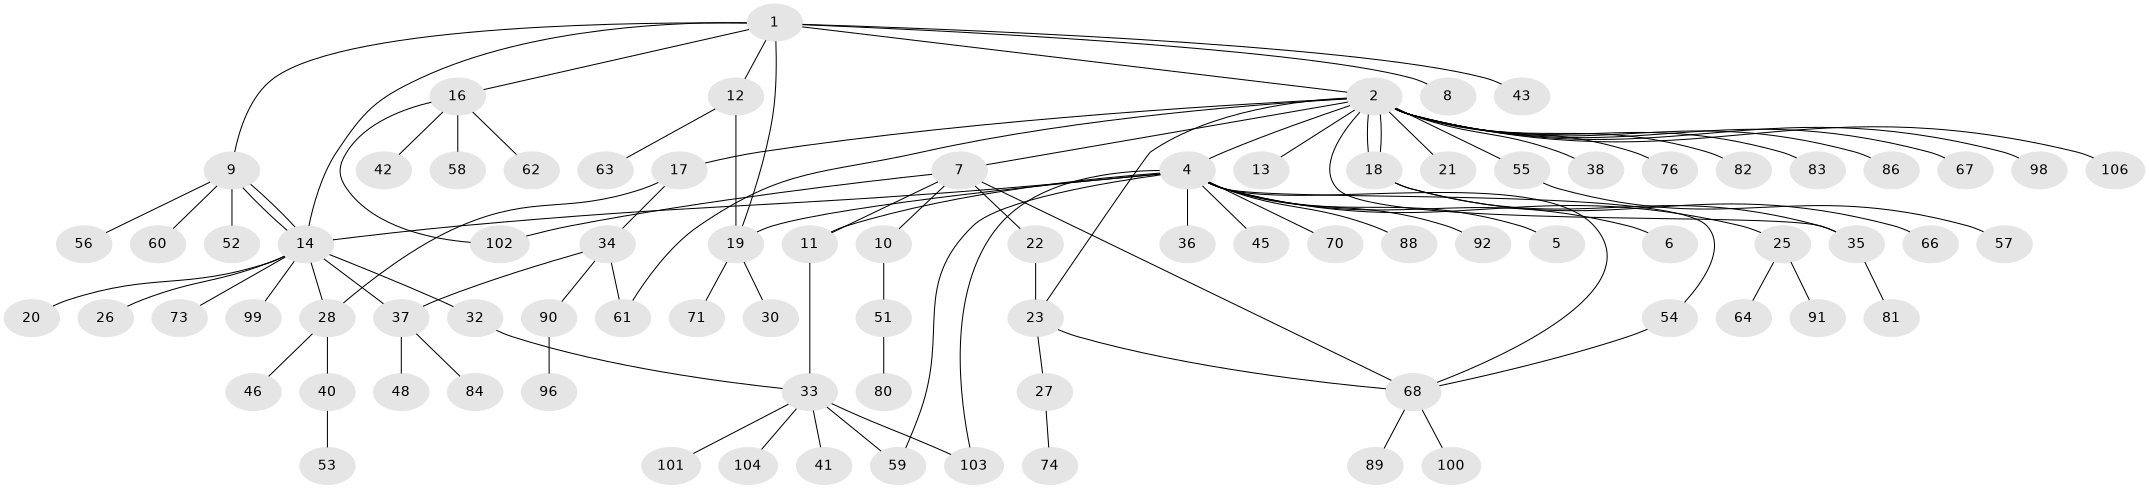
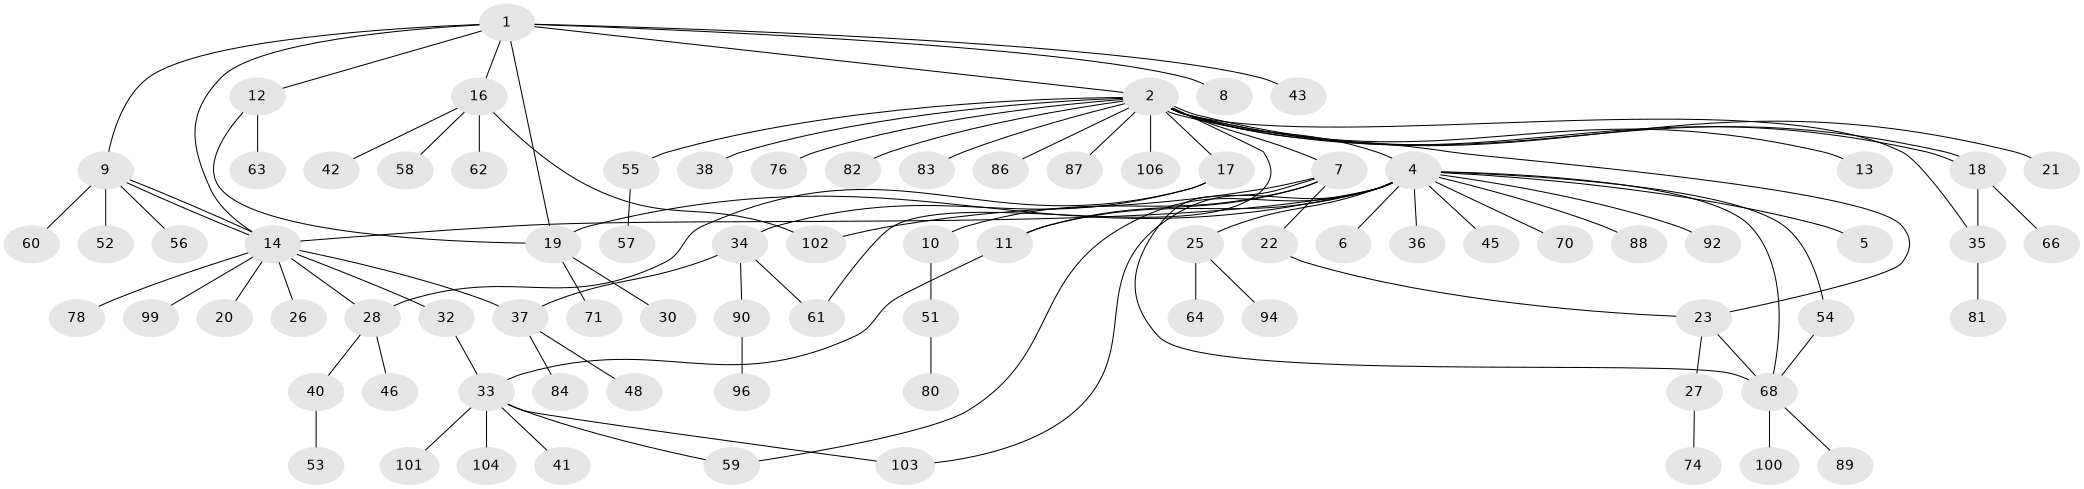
  graph {
    fontname="DejaVu Sans"
    node [color=gray90 fontname="DejaVu Sans" style=filled]
    edge [fontname="DejaVu Sans"]
    1 [super="+24"]
    2 [super="+3"]
    8
    9 [super="+75"]
    12 [super="+50"]
    14 [super="+95"]
    16 [super="+105"]
    19 [super="+93"]
    43
    4 [super="+65"]
    7 [super="+40"]
    13
    17 [super="+39"]
    18
    21
    23 [super="+69"]
    35 [super="+44"]
    38
    55
    61
    76
    82
    83
    86
-   87 [label=67]
-   98
+   87
    106
    52 [super="+73"]
    56
    60
    63
    20
    26
    28 [super="+29"]
    32
    37
-   78 [label=73]
+   78
    99
    102
    42
    58
    62
    30
    71
    5
    6
    11 [super="+77"]
    25 [super="+47"]
    36
    45
    54
    59 [super="+67"]
    68 [super="+85"]
    70
    88
    n56 [label=92]
    103
    10
    22
    34 [super="+79"]
    66
    27 [super="+31"]
    81
    57
    33 [super="+72"]
    64
-   91
+   91 [label=94]
    89
    100
    51
    80
    41
    101
    104
    46 [super="+94"]
    n76 [label=40]
    48
    84
    90
    74
    53
    96
    1 -- 2
    1 -- 8
    1 -- 9
    1 -- 12
    1 -- 14
    1 -- 16
    1 -- 19
    1 -- 43
    2 -- 4
    2 -- 7
    2 -- 13
    2 -- 17
    2 -- 18
    2 -- 18
    2 -- 21
    2 -- 23
    2 -- 35
    2 -- 38
    2 -- 55
    2 -- 61
    2 -- 76
    2 -- 82
    2 -- 83
    2 -- 86
    2 -- 87
-   2 -- 98
    2 -- 106
    9 -- 14
    9 -- 14
    9 -- 52
    9 -- 56
    9 -- 60
    12 -- 19
    12 -- 63
    14 -- 20
    14 -- 26
    14 -- 28 [weight=2]
    14 -- 32
    14 -- 37
    14 -- 78
    14 -- 99
    16 -- 102
    16 -- 42
    16 -- 58
    16 -- 62
    19 -- 30
    19 -- 71
    4 -- 14
    4 -- 19 [weight=2]
    4 -- 5
    4 -- 6
    4 -- 11
    4 -- 25
    4 -- 36
    4 -- 45
    4 -- 54
    4 -- 59
    4 -- 68
    4 -- 70
    4 -- 88
    4 -- n56
    4 -- 103
    7 -- 102
    7 -- 11
    7 -- 68
    7 -- 10
    7 -- 22
    17 -- 28
    17 -- 34
    18 -- 35
    18 -- 66
    23 -- 68
    23 -- 27
    35 -- 81
    55 -- 57
    28 -- 46
    28 -- n76
    32 -- 33
    37 -- 48
    37 -- 84
    11 -- 33
    25 -- 64
    25 -- 91
    54 -- 68
    68 -- 89
    68 -- 100
    10 -- 51
    22 -- 23
    34 -- 61
    34 -- 37
    34 -- 90
    27 -- 74
    33 -- 59
    33 -- 103
    33 -- 41
    33 -- 101
    33 -- 104
    51 -- 80
    n76 -- 53
    90 -- 96
  }
